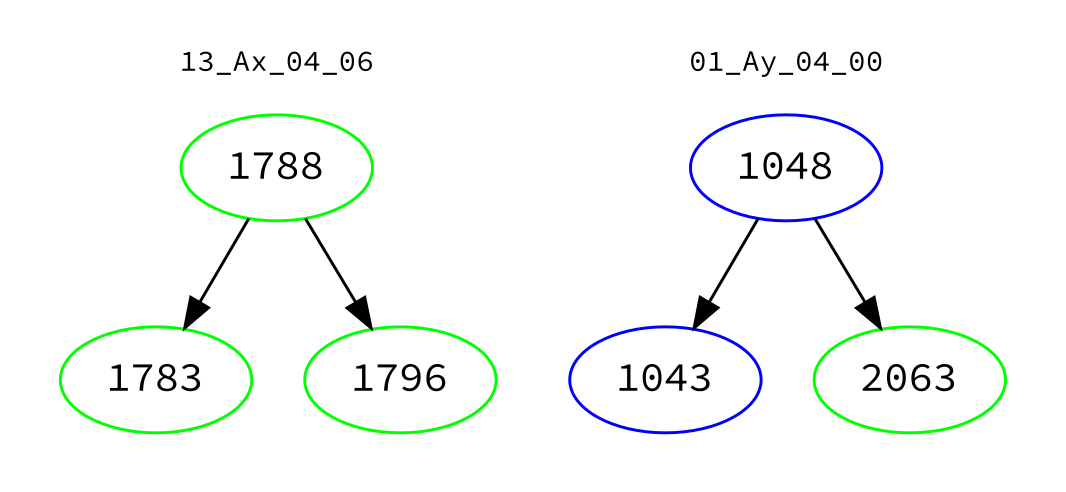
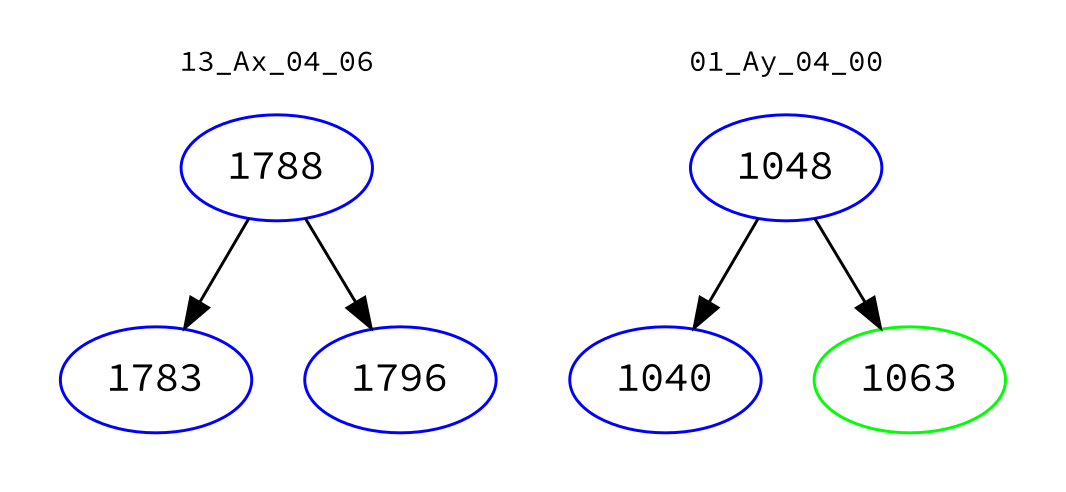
  digraph {
    fontname="Source Code Pro"
    node [color=blue fontname="Source Code Pro"]
    edge [color=black fontname="Source Code Pro"]
-   n1 [color=green label=1788]
-   n2 [color=green label=1783]
-   n3 [color=green label=1796]
+   n1 [label=1788]
+   n2 [label=1783]
+   n3 [label=1796]
    n4 [label=1048]
-   n5 [label=1043]
-   n6 [color=green label=2063]
+   n5 [label=1040]
+   n6 [color=green label=1063]
    subgraph cluster_1 {
      color=white
      fontsize=10
      label="13_Ax_04_06"
      n1
      n2
      n3
    }
    subgraph cluster_2 {
      color=white
      fontsize=10
      label="01_Ay_04_00"
      n4
      n5
      n6
    }
    n1 -> n2
    n1 -> n3
    n4 -> n5
    n4 -> n6
  }
